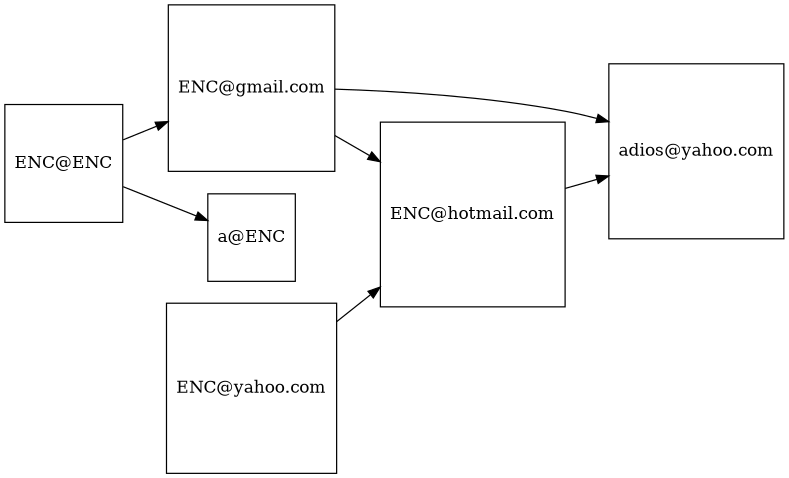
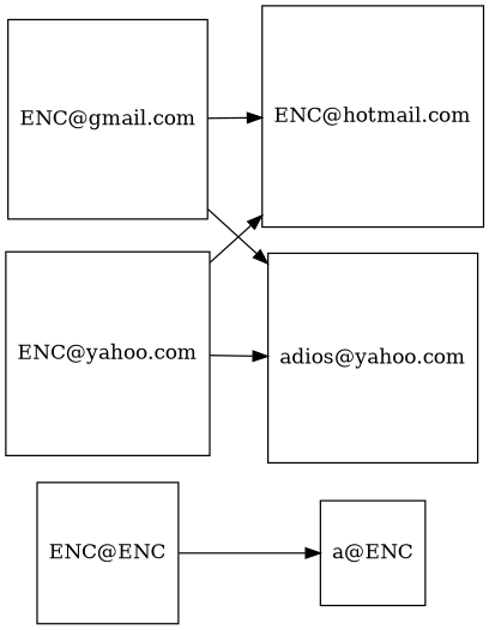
  digraph {
    rankdir=LR
    node [shape=square]
    n1 [label="ENC@ENC"]
    n2 [label="ENC@gmail.com"]
    n3 [label="a@ENC"]
    n4 [label="ENC@hotmail.com"]
    n5 [label="adios@yahoo.com"]
    n6 [label="ENC@yahoo.com"]
-   n1 -> n2
    n1 -> n3
    n2 -> n4
    n2 -> n5
    n6 -> n4
-   n4 -> n5
+   n6 -> n5
  }
